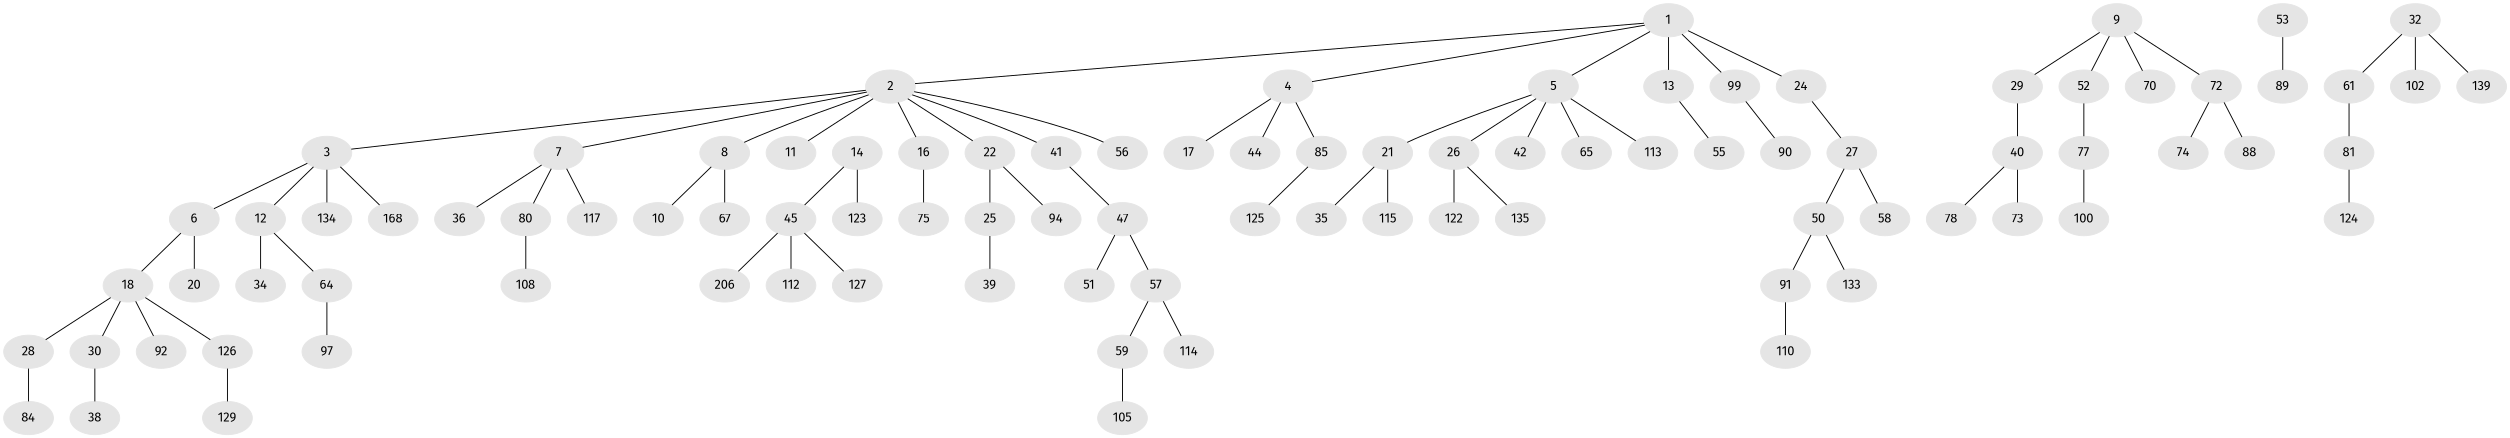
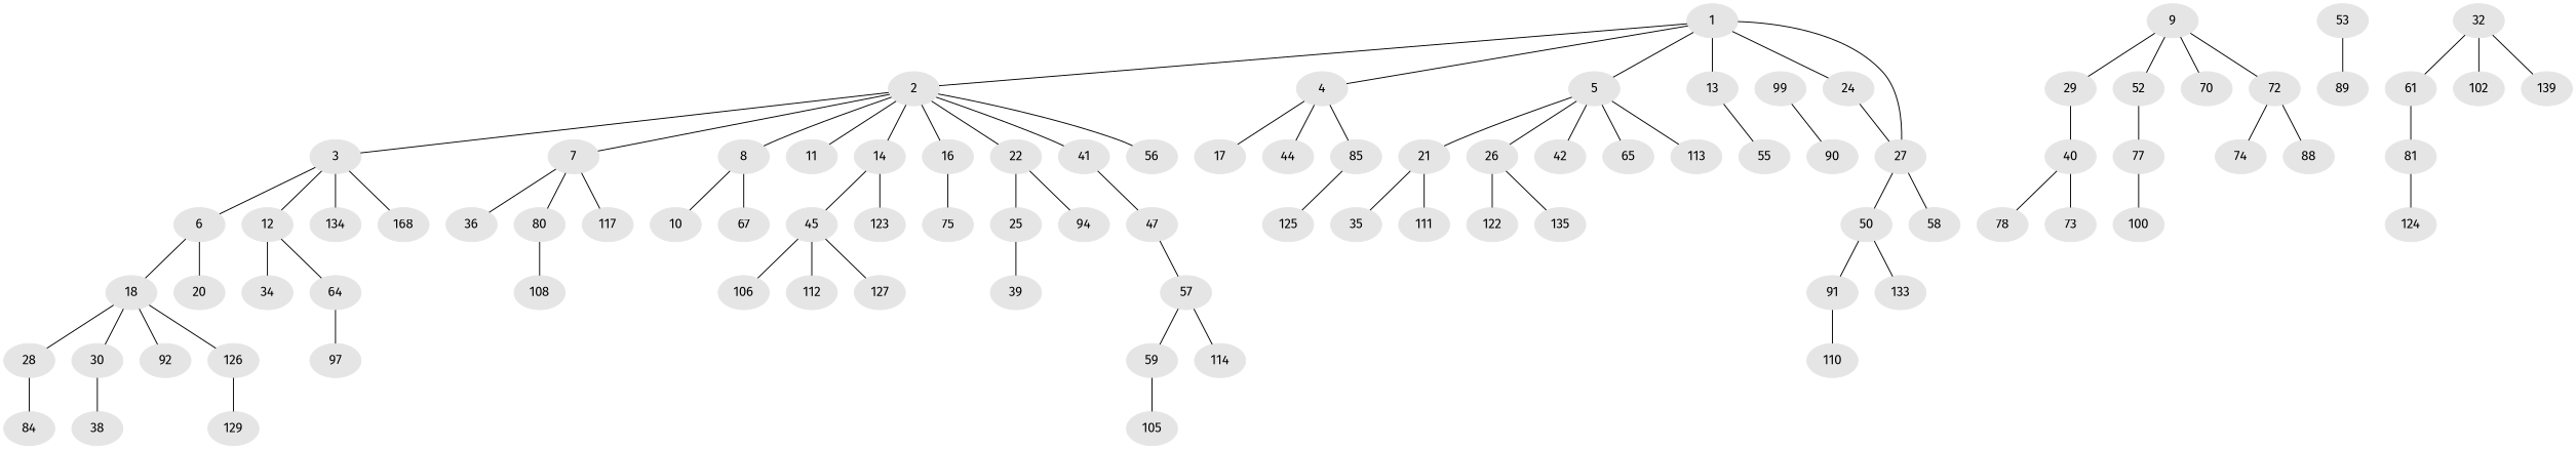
  graph {
    fontname="Fira Sans"
    node [color=gray90 fontname="Fira Sans" style=filled]
    edge [fontname="Fira Sans"]
    1 [super="+49"]
    2 [super="+15"]
    4 [super="+37"]
    5 [super="+31"]
    13
    n6 [label=99]
    24
    3 [super="+99"]
    7 [super="+96"]
    8 [super="+60"]
    11 [super="+107"]
    14 [super="+63"]
    16 [super="+33"]
    22 [super="+68"]
    41
    56
    17 [super="+103"]
    44 [super="+98"]
    85 [super="+119"]
    21
    26 [super="+62"]
    42
    65
    113
    9 [super="+47"]
    29
    52
    70
    72 [super="+128"]
    55
    90 [super="+95"]
    27 [super="+101"]
    6 [super="+136"]
    12 [super="+82"]
    134
    n36 [label=168]
    36
    80 [super="+104"]
    117
    10
    67
    45 [super="+54"]
    123
    75
    25 [super="+71"]
    94
    n47 [label=47]
    89 [super="+93"]
    53
    18 [super="+120"]
    20
    34
    64 [super="+69"]
    125
    35 [super="+46"]
-   115
+   115 [label=111]
    122
    135
    32 [super="+43"]
    61
    102
    139
    28
    30 [super="+73"]
    92 [super="+111"]
    126 [super="+130"]
    108
    40
    77 [super="+79"]
    74
    88
    97
-   106 [super="+137" label=206]
+   106 [super="+137"]
    112
    127
    84 [super="+132"]
    38
    129
    39
    50 [super="+87"]
    58 [super="+86"]
    91 [super="+116"]
    133
    78
    n85 [label=73 super="+131"]
    81 [super="+121"]
-   51 [super="+109"]
    57
    59 [super="+76"]
    114
    110
    100 [super="+140"]
    105 [super="+118"]
    124
    1 -- 2
    1 -- 4
    1 -- 5
    1 -- 13
-   1 -- n6
+   1 -- 27
    1 -- 24
    2 -- 3
    2 -- 7
    2 -- 8
    2 -- 11
+   2 -- 14
    2 -- 16
    2 -- 22
    2 -- 41
    2 -- 56
    4 -- 17
    4 -- 44
    4 -- 85
    5 -- 21
    5 -- 26
    5 -- 42
    5 -- 65
    5 -- 113
    13 -- 55
    n6 -- 90
    24 -- 27
    3 -- 6
    3 -- 12
    3 -- 134
    3 -- n36
    7 -- 36
    7 -- 80
    7 -- 117
    8 -- 10
    8 -- 67
    14 -- 45
    14 -- 123
    16 -- 75
    22 -- 25
    22 -- 94
    41 -- n47
    85 -- 125
    21 -- 35
    21 -- 115
    26 -- 122
    26 -- 135
    9 -- 29
    9 -- 52
    9 -- 70
    9 -- 72
    29 -- 40
    52 -- 77
    72 -- 74
    72 -- 88
    27 -- 50
    27 -- 58
    6 -- 18
    6 -- 20
    12 -- 34
    12 -- 64
    80 -- 108
    45 -- 106
    45 -- 112
    45 -- 127
    25 -- 39
-   n47 -- 51
    n47 -- 57
    53 -- 89
    18 -- 28
    18 -- 30
    18 -- 92
    18 -- 126
    64 -- 97
    32 -- 61
    32 -- 102
    32 -- 139
    61 -- 81
    28 -- 84
    30 -- 38
    126 -- 129
    40 -- 78
    40 -- n85
    77 -- 100
    50 -- 91
    50 -- 133
    91 -- 110
    81 -- 124
    57 -- 59
    57 -- 114
    59 -- 105
  }
